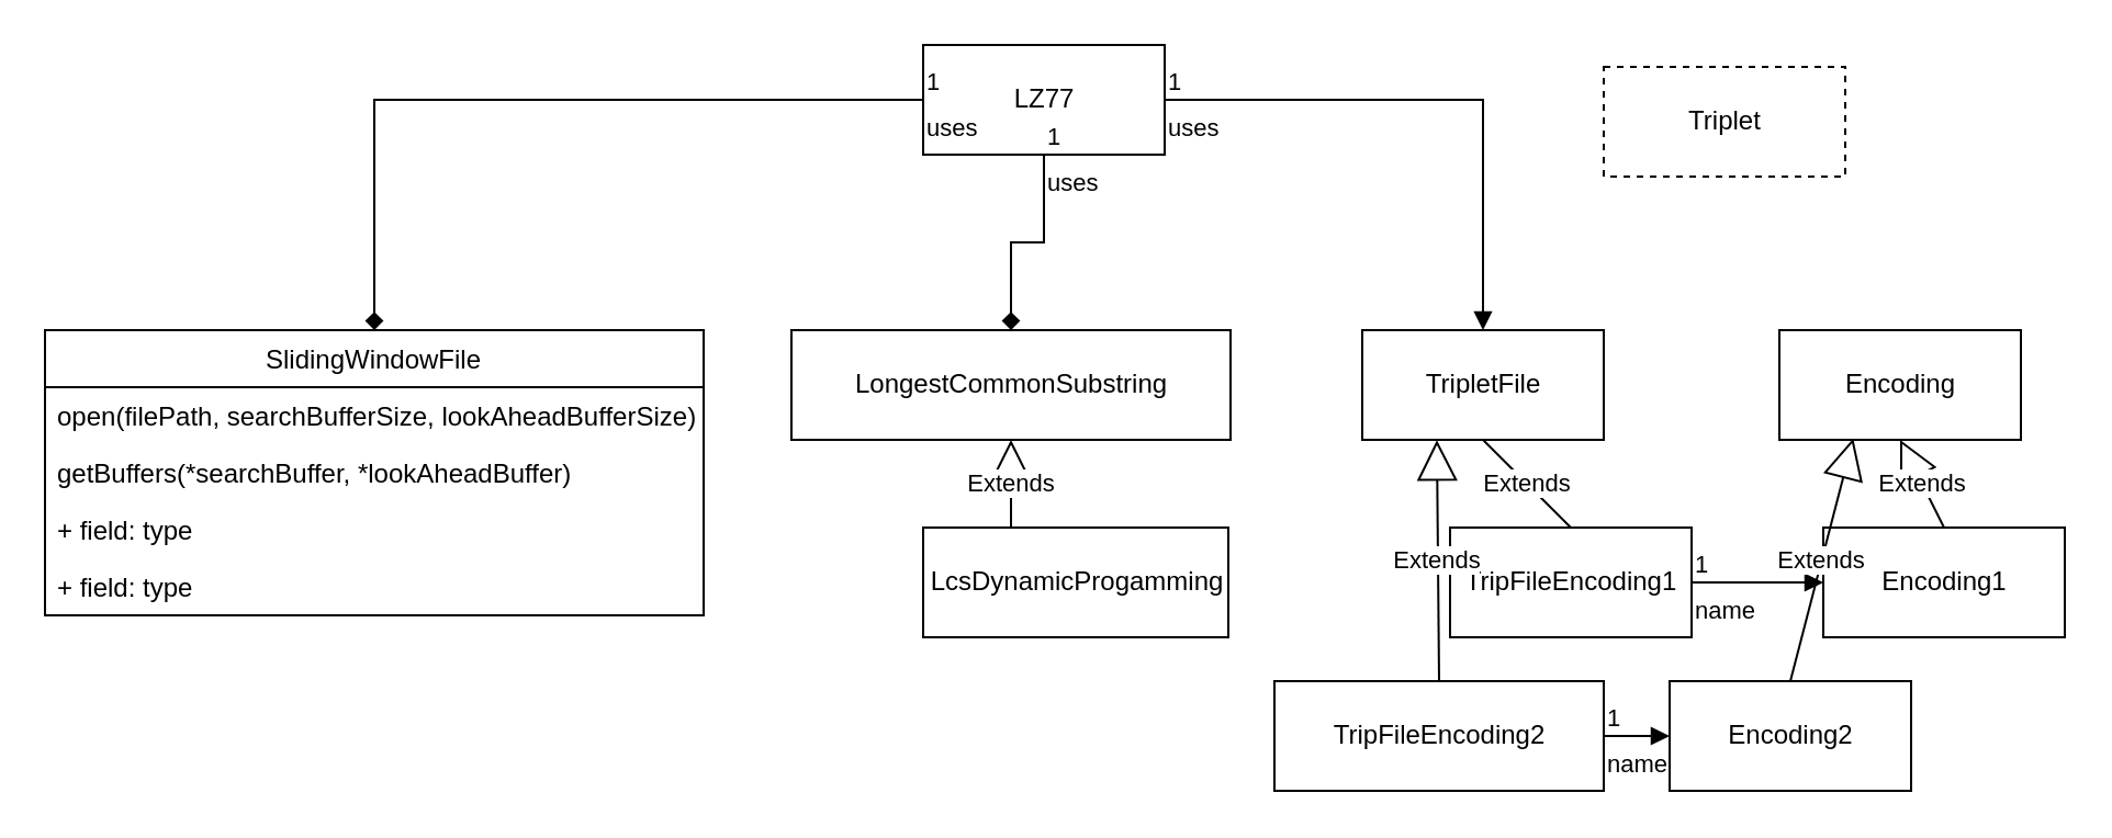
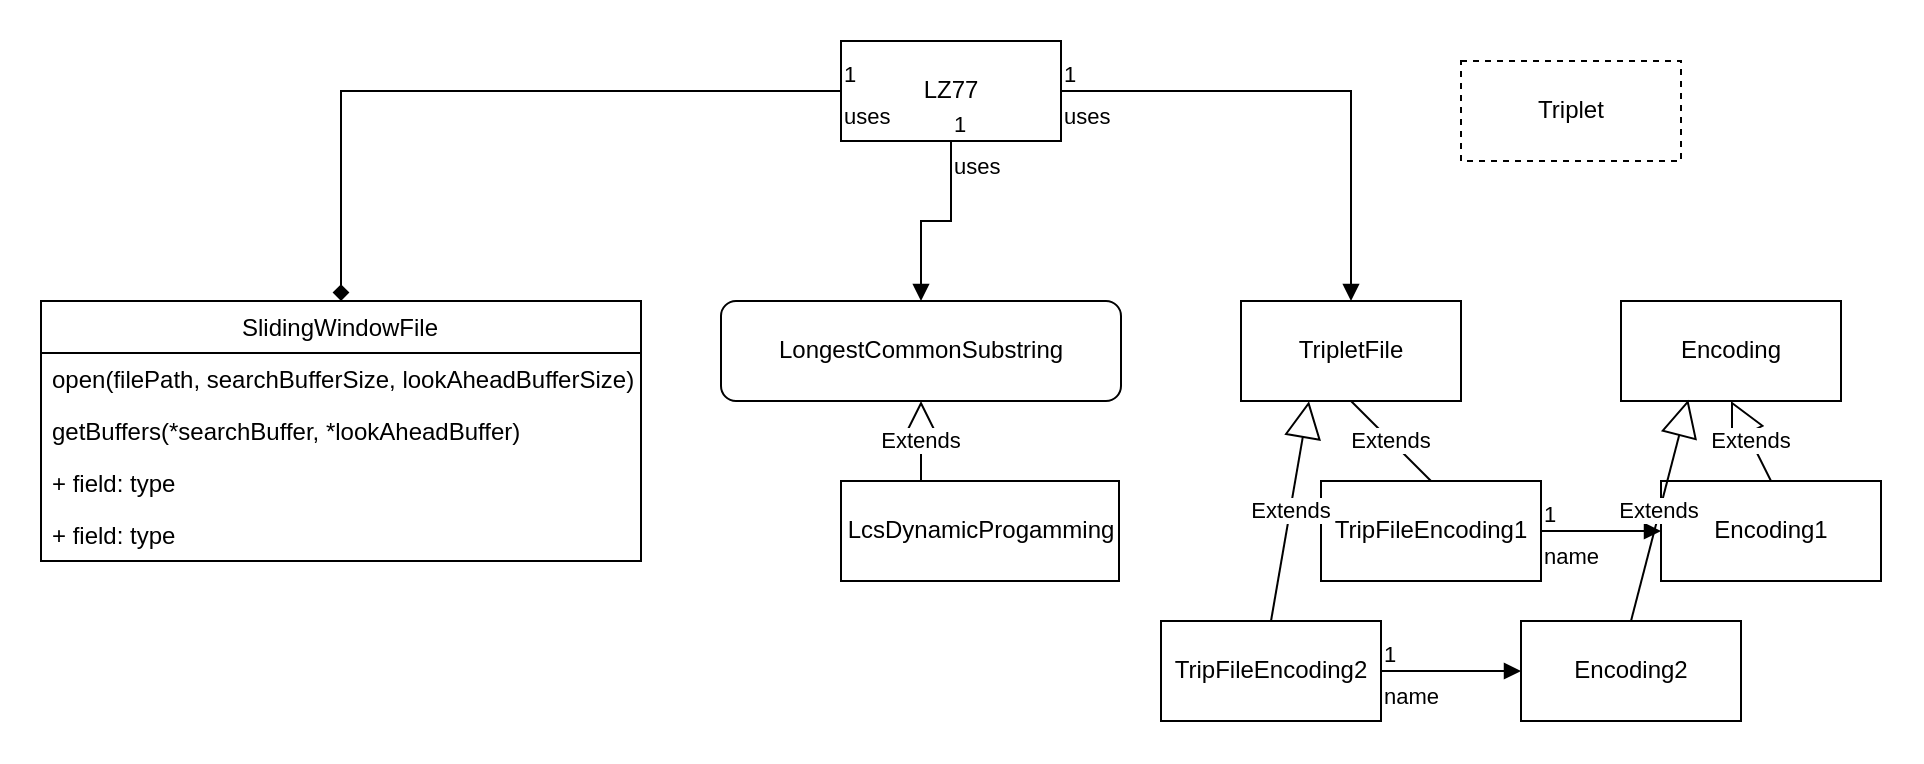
  <mxCell id="0" />
  <mxCell id="1" parent="0" />
  <mxCell id="2" value="LZ77" style="html=1;" vertex="1" parent="1"><mxGeometry x="420" y="20" width="110" height="50" as="geometry" /></mxCell>
  <mxCell id="3" value="TripletFile" style="html=1;" vertex="1" parent="1"><mxGeometry x="620" y="150" width="110" height="50" as="geometry" /></mxCell>
- <mxCell id="4" value="LongestCommonSubstring" style="html=1;" vertex="1" parent="1"><mxGeometry x="360" y="150" width="200" height="50" as="geometry" /></mxCell>
+ <mxCell id="4" value="LongestCommonSubstring" style="html=1;rounded=1;" vertex="1" parent="1"><mxGeometry x="360" y="150" width="200" height="50" as="geometry" /></mxCell>
  <mxCell id="5" value="Encoding" style="html=1;" vertex="1" parent="1"><mxGeometry x="810" y="150" width="110" height="50" as="geometry" /></mxCell>
  <mxCell id="6" value="TripFileEncoding1" style="html=1;" vertex="1" parent="1"><mxGeometry x="660" y="240" width="110" height="50" as="geometry" /></mxCell>
  <mxCell id="7" value="Encoding1" style="html=1;" vertex="1" parent="1"><mxGeometry x="830" y="240" width="110" height="50" as="geometry" /></mxCell>
  <mxCell id="8" value="Extends" style="endArrow=block;endSize=16;endFill=0;html=1;rounded=0;entryX=0.5;entryY=1;entryDx=0;entryDy=0;exitX=0.5;exitY=0;exitDx=0;exitDy=0;" edge="1" parent="1" source="7" target="5"><mxGeometry width="160" relative="1" as="geometry"><mxPoint x="740" y="380" as="sourcePoint" /><mxPoint x="900" y="380" as="targetPoint" /></mxGeometry></mxCell>
  <mxCell id="9" value="Extends" style="endArrow=none;endSize=16;endFill=0;html=1;rounded=0;entryX=0.5;entryY=1;entryDx=0;entryDy=0;exitX=0.5;exitY=0;exitDx=0;exitDy=0;" edge="1" parent="1" source="6" target="3"><mxGeometry width="160" relative="1" as="geometry"><mxPoint x="510" y="280" as="sourcePoint" /><mxPoint x="670" y="280" as="targetPoint" /></mxGeometry></mxCell>
  <mxCell id="10" value="name" style="endArrow=block;endFill=1;html=1;edgeStyle=orthogonalEdgeStyle;align=left;verticalAlign=top;rounded=0;entryX=0;entryY=0.5;entryDx=0;entryDy=0;exitX=1;exitY=0.5;exitDx=0;exitDy=0;" edge="1" parent="1" source="6" target="7"><mxGeometry x="-1" relative="1" as="geometry"><mxPoint x="770" y="265" as="sourcePoint" /><mxPoint x="700" y="350" as="targetPoint" /></mxGeometry></mxCell>
  <mxCell id="11" value="1" style="edgeLabel;resizable=0;html=1;align=left;verticalAlign=bottom;" connectable="0" vertex="1" parent="10"><mxGeometry x="-1" relative="1" as="geometry" /></mxCell>
- <mxCell id="12" value="TripFileEncoding2" style="html=1;" vertex="1" parent="1"><mxGeometry x="580" y="310" width="150" height="50" as="geometry" /></mxCell>
+ <mxCell id="12" value="TripFileEncoding2" style="html=1;" vertex="1" parent="1"><mxGeometry x="580" y="310" width="110" height="50" as="geometry" /></mxCell>
  <mxCell id="13" value="Encoding2" style="html=1;" vertex="1" parent="1"><mxGeometry x="760" y="310" width="110" height="50" as="geometry" /></mxCell>
  <mxCell id="14" value="Extends" style="endArrow=block;endSize=16;endFill=0;html=1;rounded=0;entryX=0.306;entryY=0.988;entryDx=0;entryDy=0;exitX=0.5;exitY=0;exitDx=0;exitDy=0;entryPerimeter=0;" edge="1" parent="1" source="13" target="5"><mxGeometry width="160" relative="1" as="geometry"><mxPoint x="660" y="450" as="sourcePoint" /><mxPoint x="785" y="270" as="targetPoint" /></mxGeometry></mxCell>
  <mxCell id="15" value="Extends" style="endArrow=block;endSize=16;endFill=0;html=1;rounded=0;entryX=0.309;entryY=1.002;entryDx=0;entryDy=0;exitX=0.5;exitY=0;exitDx=0;exitDy=0;entryPerimeter=0;" edge="1" parent="1" source="12" target="3"><mxGeometry width="160" relative="1" as="geometry"><mxPoint x="430" y="350" as="sourcePoint" /><mxPoint x="595" y="270" as="targetPoint" /></mxGeometry></mxCell>
  <mxCell id="16" value="name" style="endArrow=block;endFill=1;html=1;edgeStyle=orthogonalEdgeStyle;align=left;verticalAlign=top;rounded=0;entryX=0;entryY=0.5;entryDx=0;entryDy=0;exitX=1;exitY=0.5;exitDx=0;exitDy=0;" edge="1" parent="1" source="12" target="13"><mxGeometry x="-1" relative="1" as="geometry"><mxPoint x="690" y="335" as="sourcePoint" /><mxPoint x="620" y="420" as="targetPoint" /></mxGeometry></mxCell>
  <mxCell id="17" value="1" style="edgeLabel;resizable=0;html=1;align=left;verticalAlign=bottom;" connectable="0" vertex="1" parent="16"><mxGeometry x="-1" relative="1" as="geometry" /></mxCell>
  <mxCell id="18" value="LcsDynamicProgamming" style="html=1;" vertex="1" parent="1"><mxGeometry x="420" y="240" width="139" height="50" as="geometry" /></mxCell>
  <mxCell id="19" value="Extends" style="endArrow=block;endSize=16;endFill=0;html=1;rounded=0;entryX=0.5;entryY=1;entryDx=0;entryDy=0;" edge="1" parent="1" target="4"><mxGeometry width="160" relative="1" as="geometry"><mxPoint x="460" y="240" as="sourcePoint" /><mxPoint x="464" y="220" as="targetPoint" /></mxGeometry></mxCell>
  <mxCell id="20" value="uses" style="endArrow=block;endFill=1;html=1;edgeStyle=orthogonalEdgeStyle;align=left;verticalAlign=top;rounded=0;" edge="1" parent="1" source="2" target="3"><mxGeometry x="-1" relative="1" as="geometry"><mxPoint x="560" y="90" as="sourcePoint" /><mxPoint x="630" y="90" as="targetPoint" /></mxGeometry></mxCell>
  <mxCell id="21" value="1" style="edgeLabel;resizable=0;html=1;align=left;verticalAlign=bottom;" connectable="0" vertex="1" parent="20"><mxGeometry x="-1" relative="1" as="geometry" /></mxCell>
  <mxCell id="22" value="uses" style="endArrow=diamond;endFill=1;html=1;edgeStyle=orthogonalEdgeStyle;align=left;verticalAlign=top;rounded=0;exitX=0;exitY=0.5;exitDx=0;exitDy=0;entryX=0.5;entryY=0;entryDx=0;entryDy=0;" edge="1" parent="1" source="2" target="27"><mxGeometry x="-1" relative="1" as="geometry"><mxPoint x="540" y="55" as="sourcePoint" /><mxPoint x="245" y="150" as="targetPoint" /></mxGeometry></mxCell>
  <mxCell id="23" value="1" style="edgeLabel;resizable=0;html=1;align=left;verticalAlign=bottom;" connectable="0" vertex="1" parent="22"><mxGeometry x="-1" relative="1" as="geometry" /></mxCell>
- <mxCell id="24" value="uses" style="endArrow=diamond;endFill=1;html=1;edgeStyle=orthogonalEdgeStyle;align=left;verticalAlign=top;rounded=0;exitX=0.5;exitY=1;exitDx=0;exitDy=0;entryX=0.5;entryY=0;entryDx=0;entryDy=0;" edge="1" parent="1" source="2" target="4"><mxGeometry x="-1" relative="1" as="geometry"><mxPoint x="550" y="65" as="sourcePoint" /><mxPoint x="695" y="170" as="targetPoint" /></mxGeometry></mxCell>
+ <mxCell id="24" value="uses" style="endArrow=block;endFill=1;html=1;edgeStyle=orthogonalEdgeStyle;align=left;verticalAlign=top;rounded=0;exitX=0.5;exitY=1;exitDx=0;exitDy=0;entryX=0.5;entryY=0;entryDx=0;entryDy=0;" edge="1" parent="1" source="2" target="4"><mxGeometry x="-1" relative="1" as="geometry"><mxPoint x="550" y="65" as="sourcePoint" /><mxPoint x="695" y="170" as="targetPoint" /></mxGeometry></mxCell>
  <mxCell id="25" value="1" style="edgeLabel;resizable=0;html=1;align=left;verticalAlign=bottom;" connectable="0" vertex="1" parent="24"><mxGeometry x="-1" relative="1" as="geometry" /></mxCell>
  <mxCell id="26" value="Triplet" style="html=1;dashed=1;" vertex="1" parent="1"><mxGeometry x="730" y="30" width="110" height="50" as="geometry" /></mxCell>
  <mxCell id="27" value="SlidingWindowFile" style="swimlane;fontStyle=0;childLayout=stackLayout;horizontal=1;startSize=26;fillColor=none;horizontalStack=0;resizeParent=1;resizeParentMax=0;resizeLast=0;collapsible=1;marginBottom=0;" vertex="1" parent="1"><mxGeometry x="20" y="150" width="300" height="130" as="geometry" /></mxCell>
  <mxCell id="28" value="open(filePath, searchBufferSize, lookAheadBufferSize)" style="text;strokeColor=none;fillColor=none;align=left;verticalAlign=top;spacingLeft=4;spacingRight=4;overflow=hidden;rotatable=0;points=[[0,0.5],[1,0.5]];portConstraint=eastwest;" vertex="1" parent="27"><mxGeometry y="26" width="300" height="26" as="geometry" /></mxCell>
  <mxCell id="29" value="getBuffers(*searchBuffer, *lookAheadBuffer)" style="text;strokeColor=none;fillColor=none;align=left;verticalAlign=top;spacingLeft=4;spacingRight=4;overflow=hidden;rotatable=0;points=[[0,0.5],[1,0.5]];portConstraint=eastwest;" vertex="1" parent="27"><mxGeometry y="52" width="300" height="26" as="geometry" /></mxCell>
  <mxCell id="30" value="+ field: type" style="text;strokeColor=none;fillColor=none;align=left;verticalAlign=top;spacingLeft=4;spacingRight=4;overflow=hidden;rotatable=0;points=[[0,0.5],[1,0.5]];portConstraint=eastwest;" vertex="1" parent="27"><mxGeometry y="78" width="300" height="26" as="geometry" /></mxCell>
  <mxCell id="31" value="+ field: type" style="text;strokeColor=none;fillColor=none;align=left;verticalAlign=top;spacingLeft=4;spacingRight=4;overflow=hidden;rotatable=0;points=[[0,0.5],[1,0.5]];portConstraint=eastwest;" vertex="1" parent="27"><mxGeometry y="104" width="300" height="26" as="geometry" /></mxCell>
